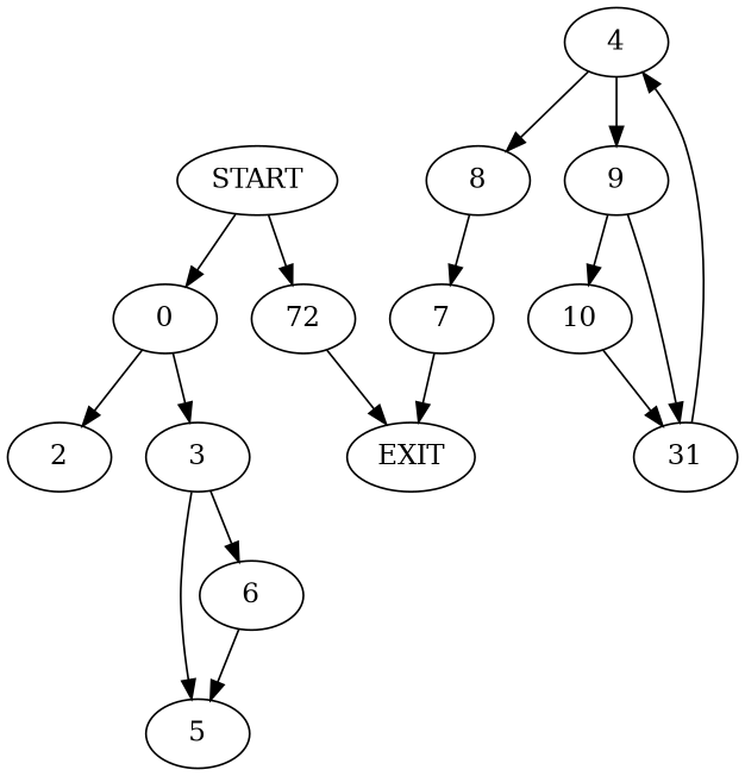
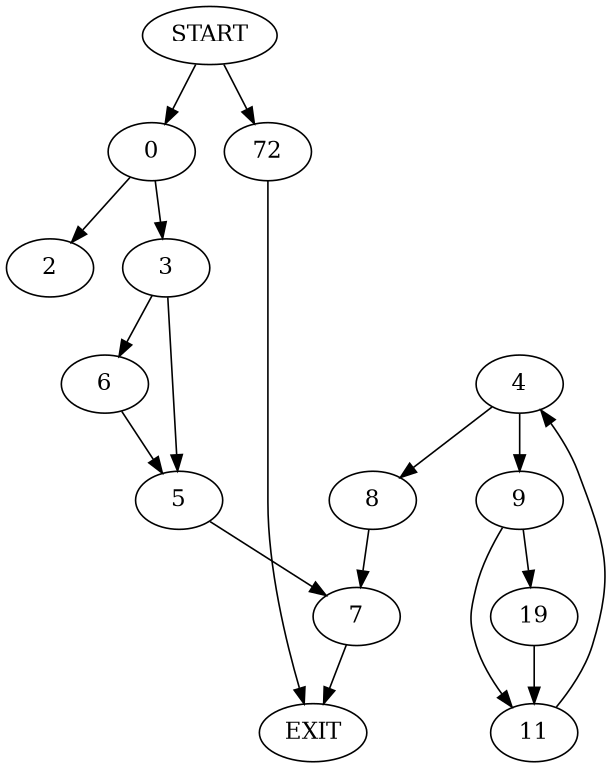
  digraph {
    n1 [label=START]
    n2 [label=0]
    n3 [label=72]
    2
    3
    n6 [label=EXIT]
    5
    6
    4
    8
    9
    7
-   10
-   11 [label=31]
+   10 [label=19]
+   11
    n1 -> n2
    n1 -> n3
    n2 -> 2
    n2 -> 3
    n3 -> n6
    3 -> 5
    3 -> 6
+   5 -> 7
    6 -> 5
    4 -> 8
    4 -> 9
    8 -> 7
    9 -> 10
    9 -> 11
    7 -> n6
    10 -> 11
    11 -> 4
  }
